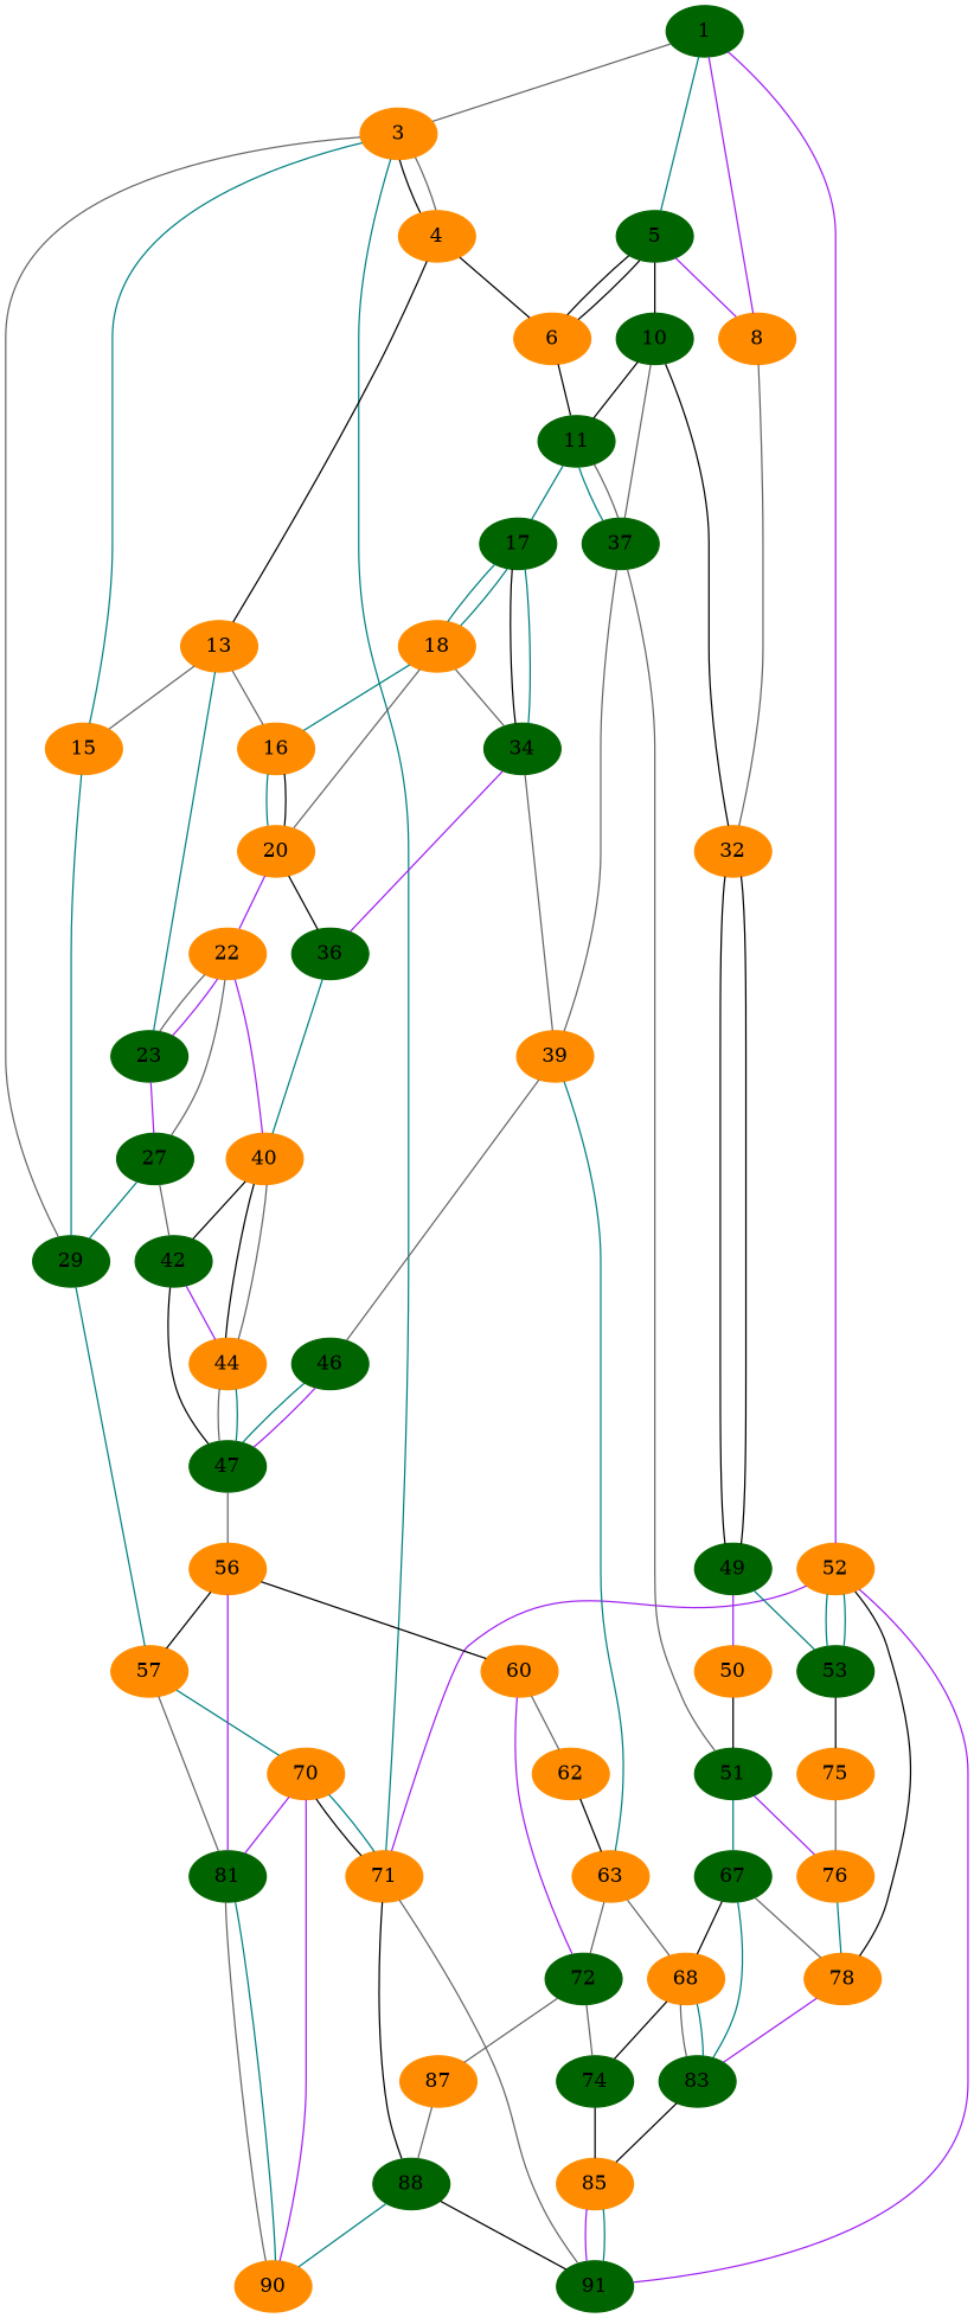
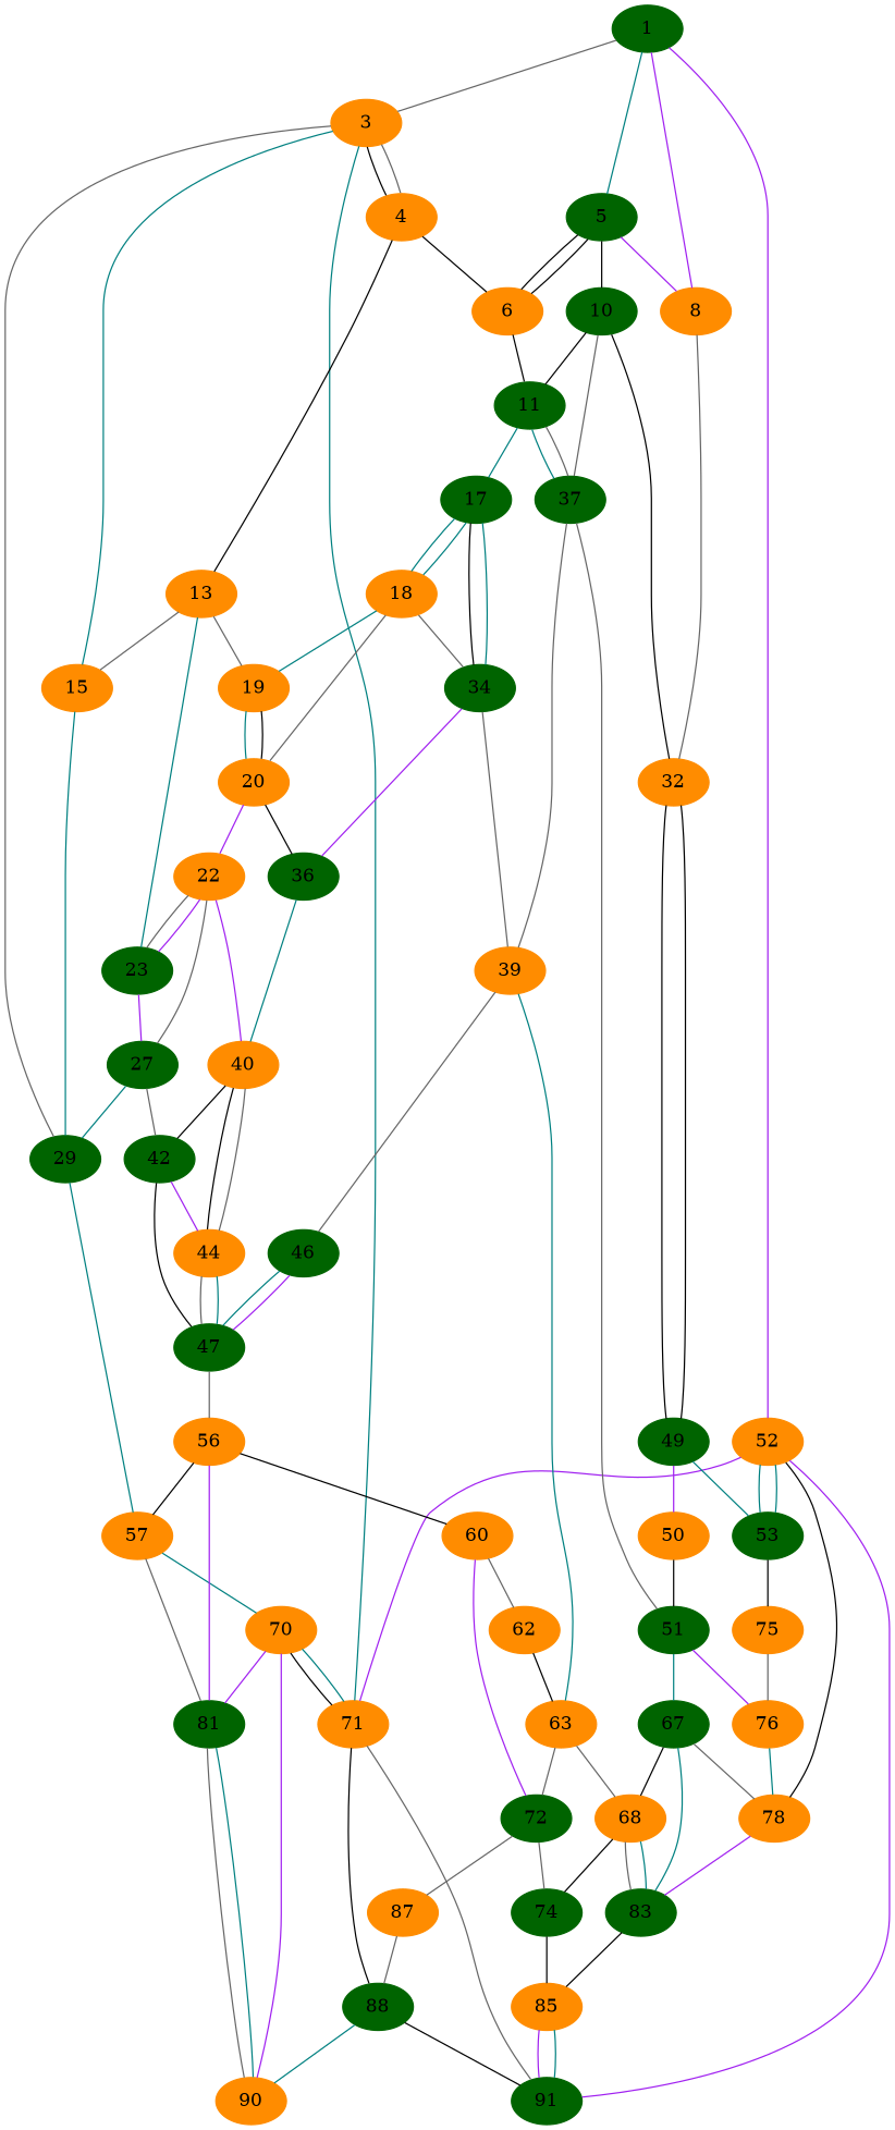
  graph {
    node [color=darkorange style=filled]
    edge [color=gray40]
    1 [color=darkgreen super="+2"]
    3 [super="+16"]
    5 [color=darkgreen super="+9"]
    8
    52 [super="+93"]
    4 [super="+7"]
    15 [super="+26"]
    29 [color=darkgreen super="+30"]
    71 [super="+96"]
    6
    10 [color=darkgreen super="+33"]
    32
    53 [color=darkgreen super="+54"]
    78 [super="+92"]
    91 [color=darkgreen super="+95"]
    13 [super="+14"]
    57 [super="+58"]
    88 [color=darkgreen super="+89"]
    11 [color=darkgreen super="+12"]
-   19 [label=16]
+   19
    23 [color=darkgreen super="+25"]
    37 [color=darkgreen super="+38"]
    17 [color=darkgreen]
    49 [color=darkgreen super="+55"]
    39 [super="+45"]
    51 [color=darkgreen super="+66"]
    18 [super="+24"]
    34 [color=darkgreen super="+35"]
    20 [super="+21"]
    27 [color=darkgreen super="+28"]
    36 [color=darkgreen]
    22 [super="+31"]
    40 [super="+41"]
    42 [color=darkgreen super="+43"]
    44
    47 [color=darkgreen super="+48"]
    81 [color=darkgreen super="+82"]
    70 [super="+94"]
    50
    46 [color=darkgreen]
    63 [super="+64"]
    67 [color=darkgreen super="+79"]
    76 [super="+77"]
    72 [color=darkgreen super="+73"]
    68 [super="+69"]
    56 [super="+59"]
    60 [super="+61"]
    75 [super="+80"]
    83 [color=darkgreen super="+84"]
    62 [super="+65"]
    90
    74 [color=darkgreen]
    87
    85 [super="+86"]
    1 -- 3
    1 -- 5 [color=teal]
    1 -- 8 [color=purple]
    1 -- 52 [color=purple]
    3 -- 4 [color=black]
    3 -- 4
    3 -- 15 [color=teal]
    3 -- 29
    3 -- 71 [color=teal]
    5 -- 8 [color=purple]
    5 -- 6 [color=black]
    5 -- 6 [color=black]
    5 -- 10 [color=black]
    8 -- 32
    52 -- 71 [color=purple]
    52 -- 53 [color=teal]
    52 -- 53 [color=teal]
    52 -- 78 [color=black]
    52 -- 91 [color=purple]
    4 -- 6 [color=black]
    4 -- 13 [color=black]
    15 -- 29 [color=teal]
    29 -- 57 [color=teal]
    71 -- 91
    71 -- 88 [color=black]
    6 -- 11 [color=black]
    10 -- 32 [color=black]
    10 -- 11 [color=black]
    10 -- 37
    32 -- 49 [color=black]
    32 -- 49 [color=black]
    53 -- 75 [color=black weight=2]
    78 -- 83 [color=purple]
    13 -- 15
    13 -- 19
    13 -- 23 [color=teal]
    57 -- 81
    57 -- 70 [color=teal]
    88 -- 91 [color=black]
    88 -- 90 [color=teal]
    11 -- 37 [color=teal]
    11 -- 37
    11 -- 17 [color=teal]
    19 -- 20 [color=teal]
    19 -- 20 [color=black]
    23 -- 27 [color=purple]
    37 -- 39
    37 -- 51
    17 -- 18 [color=teal]
    17 -- 18 [color=teal]
    17 -- 34 [color=black]
    17 -- 34 [color=teal]
    49 -- 53 [color=teal]
    49 -- 50 [color=purple weight=2]
    39 -- 46
    39 -- 63 [color=teal]
    51 -- 67 [color=teal]
    51 -- 76 [color=purple]
    18 -- 19 [color=teal]
    18 -- 34
    18 -- 20
    34 -- 39
    34 -- 36 [color=purple]
    20 -- 36 [color=black]
    20 -- 22 [color=purple]
    27 -- 29 [color=teal]
    27 -- 42
    36 -- 40 [color=teal]
    22 -- 23
    22 -- 23 [color=purple]
    22 -- 27
    22 -- 40 [color=purple]
    40 -- 42 [color=black]
    40 -- 44 [color=black]
    40 -- 44
    42 -- 44 [color=purple]
    42 -- 47 [color=black]
    44 -- 47
    44 -- 47 [color=teal]
    47 -- 56
    81 -- 90
    81 -- 90 [color=teal]
    70 -- 71 [color=black]
    70 -- 71 [color=teal]
    70 -- 81 [color=purple]
    70 -- 90 [color=purple]
    50 -- 51 [color=black]
    46 -- 47 [color=teal]
    46 -- 47 [color=purple]
    63 -- 72
    63 -- 68
    67 -- 78
    67 -- 68 [color=black]
    67 -- 83 [color=teal]
    76 -- 78 [color=teal]
    72 -- 74
    72 -- 87
    68 -- 83
    68 -- 83 [color=teal]
    68 -- 74 [color=black]
    56 -- 57 [color=black]
    56 -- 81 [color=purple]
    56 -- 60 [color=black]
    60 -- 72 [color=purple]
    60 -- 62 [weight=2]
    75 -- 76 [weight=2]
    83 -- 85 [color=black]
    62 -- 63 [color=black]
    74 -- 85 [color=black]
    87 -- 88
    85 -- 91 [color=purple]
    85 -- 91 [color=teal]
  }
